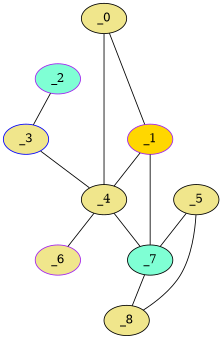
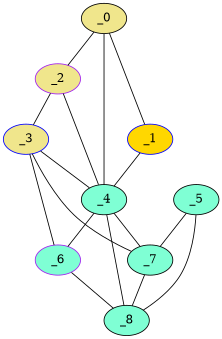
  graph {
    node [color=black fillcolor=khaki style=filled]
    edge [valence=1]
    _0 [x=4 y=99]
-   _1 [color=purple fillcolor=gold x=13 y=112]
-   _2 [color=purple fillcolor=aquamarine x=57 y=46]
-   _4 [x=68 y=57]
+   _1 [color=blue fillcolor=gold x=13 y=112]
+   _2 [color=purple x=57 y=46]
+   _4 [fillcolor=aquamarine x=68 y=57]
    _7 [fillcolor=aquamarine x=117 y=102]
    _3 [color=blue x=64 y=48]
-   _6 [color=purple x=100 y=15]
-   _8 [x=126 y=41]
-   _5 [x=95 y=77]
+   _6 [color=purple fillcolor=aquamarine x=100 y=15]
+   _8 [fillcolor=aquamarine x=126 y=41]
+   _5 [fillcolor=aquamarine x=95 y=77]
    _0 -- _1
+   _0 -- _2
    _0 -- _4 [valence=2]
    _1 -- _4
-   _1 -- _7
+   _3 -- _7
+   _2 -- _4 [valence=2]
    _2 -- _3 [valence=2]
    _4 -- _7 [valence=2]
    _4 -- _6 [valence=2]
+   _4 -- _8 [valence=2]
    _7 -- _8
    _3 -- _4 [valence=2]
+   _3 -- _6
+   _6 -- _8
    _5 -- _7
    _5 -- _8
  }
